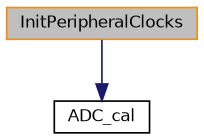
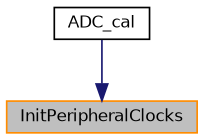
  digraph {
    rankdir=TB
    node [fontname=Helvetica fontsize=10 shape=record style=filled]
    n1 [color=darkorange fillcolor=grey75 fontcolor=black height=0.2 label=InitPeripheralClocks width=0.4]
    n2 [color=black fillcolor=white height=0.2 label=ADC_cal width=0.4]
-   n1 -> n2 [color=midnightblue fontname=Helvetica fontsize=10 labelfontname=Helvetica labelfontsize=10 style=solid]
+   n2 -> n1 [color=midnightblue fontname=Helvetica fontsize=10 labelfontname=Helvetica labelfontsize=10 style=solid]
  }
